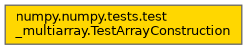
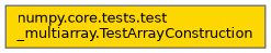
  digraph {
    rankdir=LR
-   n1 [color=grey40 fillcolor=gold fontname=Helvetica fontsize=10 height=0.2 label="numpy.numpy.tests.test\l_multiarray.TestArrayConstruction" shape=box style=filled width=0.4]
+   n1 [color=grey40 fillcolor=gold fontname=Helvetica fontsize=10 height=0.2 label="numpy.core.tests.test\l_multiarray.TestArrayConstruction" shape=box style=filled width=0.4]
  }
